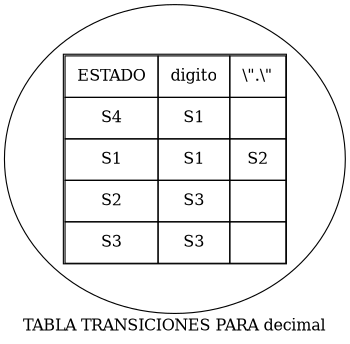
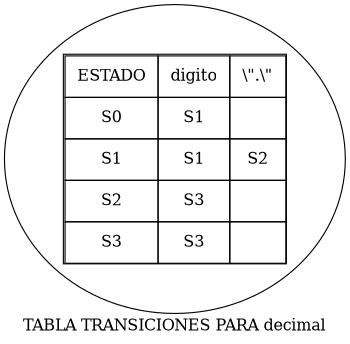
  digraph {
    label="TABLA TRANSICIONES PARA decimal"
-   n1 [label=<  <TABLE cellspacing="0" cellpadding="10"> <TR> <TD>ESTADO</TD> <TD>digito</TD> <TD>\".\"</TD> </TR> <TR><TD>S4</TD><TD>S1</TD><TD> </TD></TR><TR><TD>S1</TD><TD>S1</TD><TD>S2</TD></TR><TR><TD>S2</TD><TD>S3</TD><TD> </TD></TR><TR><TD>S3</TD><TD>S3</TD><TD> </TD></TR></TABLE>>]
+   n1 [label=<  <TABLE cellspacing="0" cellpadding="10"> <TR> <TD>ESTADO</TD> <TD>digito</TD> <TD>\".\"</TD> </TR> <TR><TD>S0</TD><TD>S1</TD><TD> </TD></TR><TR><TD>S1</TD><TD>S1</TD><TD>S2</TD></TR><TR><TD>S2</TD><TD>S3</TD><TD> </TD></TR><TR><TD>S3</TD><TD>S3</TD><TD> </TD></TR></TABLE>>]
  }
